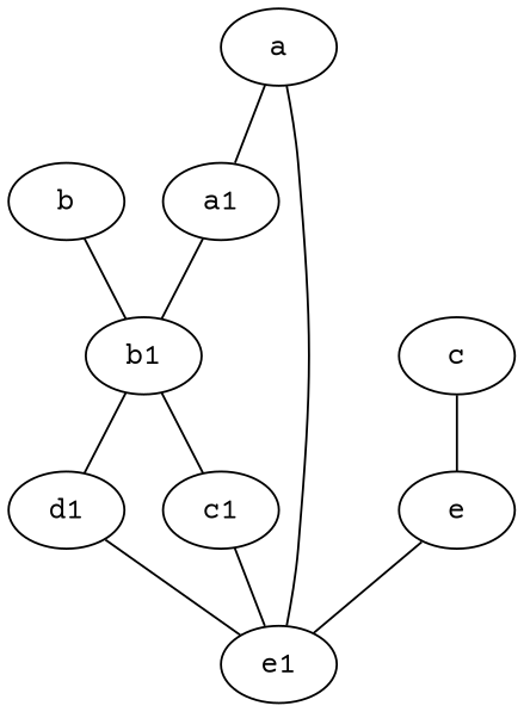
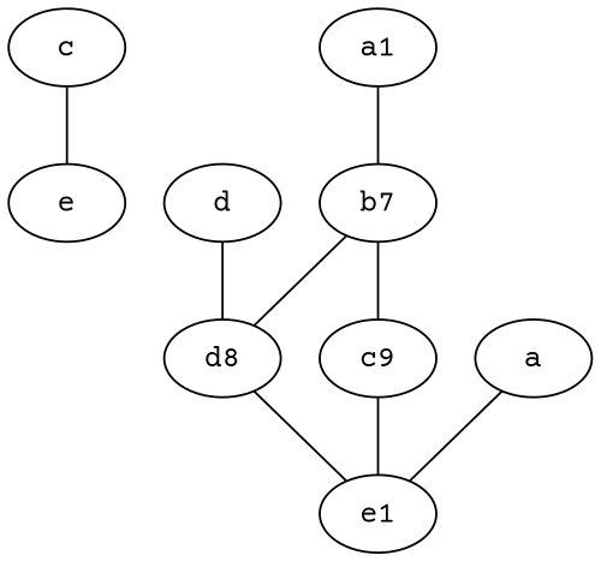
  graph {
    fontname="Courier Prime"
    node [fontname="Courier Prime" labelfontsize=50]
    edge [fontname="Courier Prime"]
    e
    e1
-   b
-   b1
-   d1
-   c1
+   b1 [label=b7]
+   d1 [label=d8]
+   c1 [label=c9]
    a1
    c
    a
-   e -- e1
-   b -- b1
+   d
    b1 -- d1
    b1 -- c1
    d1 -- e1
    c1 -- e1
    a1 -- b1
    c -- e
    a -- e1
-   a -- a1
+   d -- d1
  }
